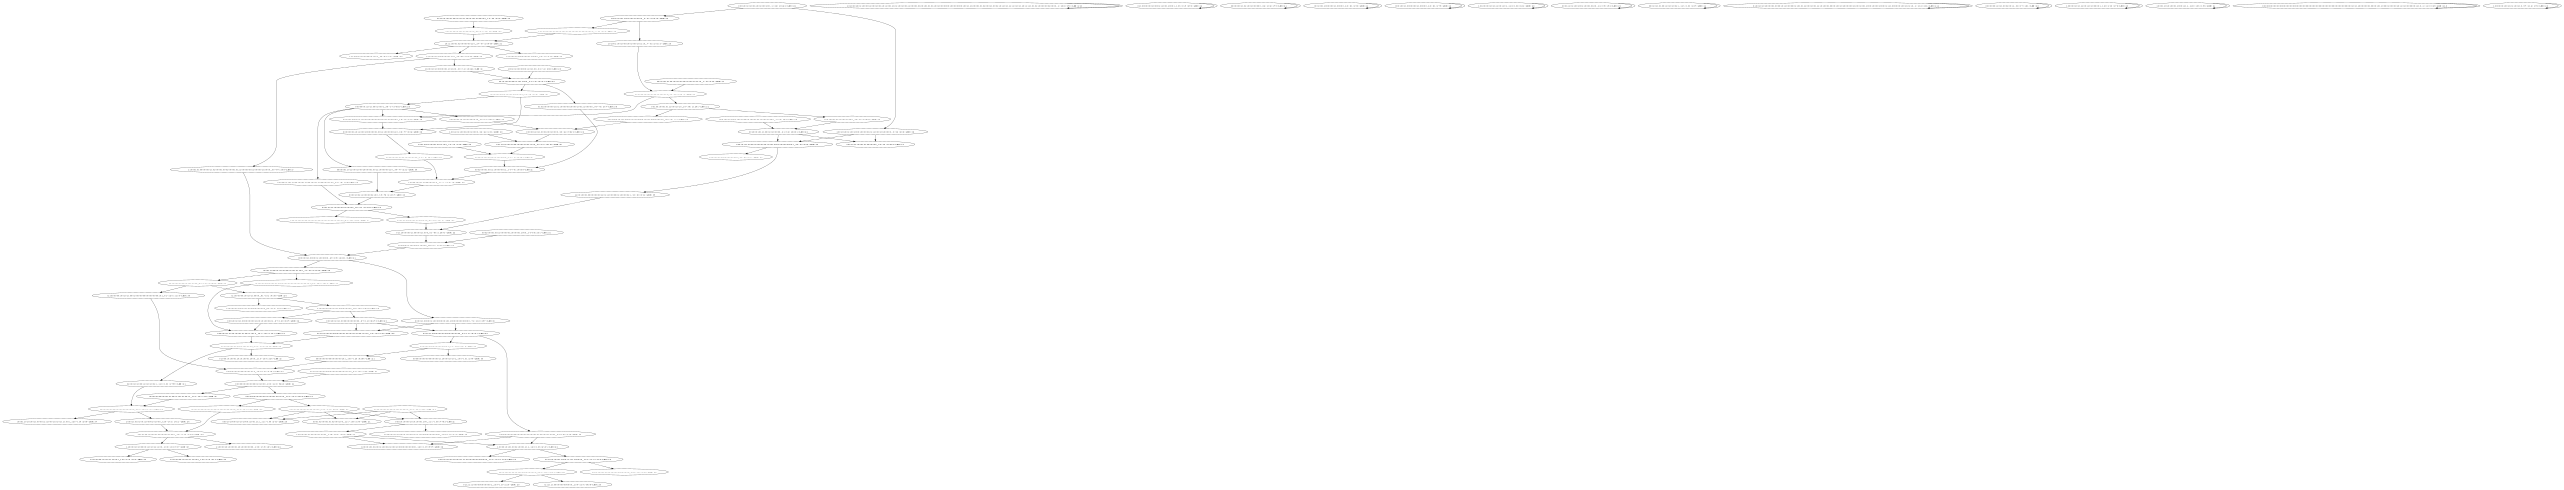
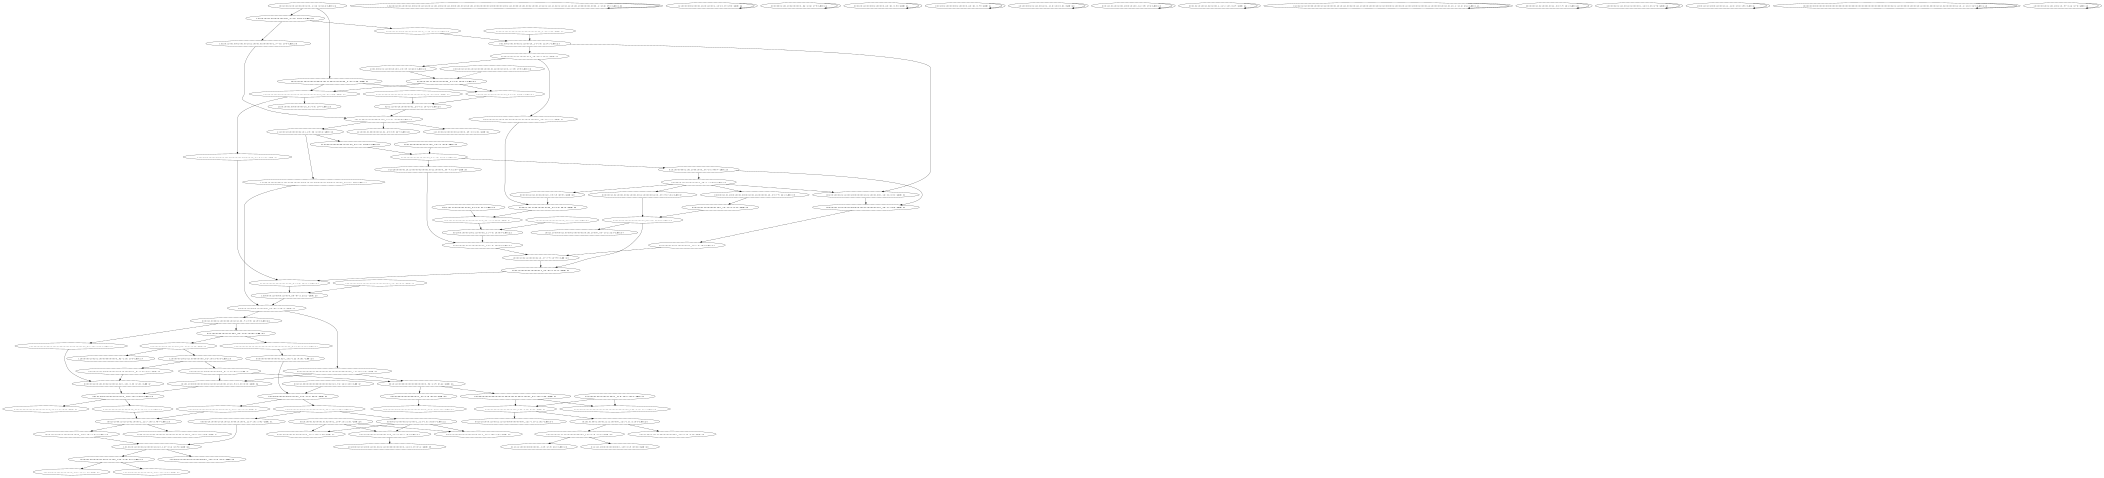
  digraph {
    fontname="Courier Prime"
    node [fontname="Courier Prime"]
    edge [fontname="Courier Prime"]
    "1100001010000011010111100_134-158:957-LEN:25"
    "10100000110101111001_140-159:700-LEN:20"
    "10100000110101111000_140-159:215-LEN:20"
    "0010001000010011100000_51-73:10369-LEN:22"
    "0001000010011100000011_54-76:10638-LEN:22"
    "10000100111000000110_57-77:10779-LEN:20"
    "00001001110000001100_59-78:11547-LEN:20"
    "00110000001001011000_80-100:10680-LEN:20"
    "011000000100101100010000000000000000101_81-120:1150-LEN:39"
    "01100000010010110000_81-101:9540-LEN:20"
    "00000000000000001010_102-122:9181-LEN:20"
    "110000001001011000000000000_82-110:193-LEN:27"
    "110000001001011000000000_82-106:9433-LEN:24"
    "000000000000000101000_103-125:9263-LEN:21"
    "00010010110000000000000_87-110:8673-LEN:23"
    "00010010110000000001100101000101_87-120:387-LEN:32"
    "01010000000110110001000_34-56:9987-LEN:23"
    "00000001101100010001_38-57:9602-LEN:20"
    "00000001101100010000000100111000000110_38-77:306-LEN:38"
    "00000011011000100010_39-59:8995-LEN:20"
    "000000110110001000110001001110000001100_39-78:506-LEN:39"
    "000000110110001000100000100111000000110_39-77:221-LEN:39"
    "00100100010111000100000000110110001000_18-56:195-LEN:38"
    "0011000010011100000011_54-76:189-LEN:22"
    "0000011011000100010000_40-62:9814-LEN:22"
    "0001001110000001100000_60-81:12102-LEN:22"
    "100011010100110000101000_120-145:1451-LEN:24"
    "10101001100001010000011010_127-152:1478-LEN:26"
    "11000010100000110100000000_134-159:185-LEN:26"
    "101110001010000000110_27-47:10944-LEN:21"
    "11100010100000001101_29-49:227-LEN:20"
    "11100010100000001101_29-48:10342-LEN:20"
    "1110001010000000110000_29-50:231-LEN:22"
    "1100010100000001101100_30-51:10266-LEN:22"
    "110001010000000110100001000100001011100000001100000110000_30-87:268-LEN:57"
    "00101000000011011000_33-52:10541-LEN:20"
    "000000110000011000000_69-89:12851-LEN:21"
    "01010000000110110000001000010011100000_34-73:267-LEN:38"
    "110010001000000000110111000000110000011_45-83:341-LEN:39"
    "0111000000110000011000_65-86:12095-LEN:22"
    "10000001100000110000_68-87:12311-LEN:20"
    "00001100000110000000010110000000000000_71-110:297-LEN:38"
    "00101100000000000000000000_92-117:8561-LEN:26"
    "001011000000000000010100010100011010_92-130:430-LEN:36"
    "000000000000000000011000010101000110001_99-140:326-LEN:39"
    "00000000000000000001_99-118:8478-LEN:20"
    "0010100010100011010100_109-133:2043-LEN:22"
    "1000010101000110001111_120-144:6545-LEN:22"
    "10000101010001100010100010000000000000_120-159:997-LEN:38"
-   "000000000000000000101_100-120:8284-LEN:21"
    "000000000000000000111000010101_100-131:199-LEN:30"
    "010001010001101010011_113-135:1799-LEN:21"
    "0100010100011010100011000_113-139:224-LEN:25"
    "1010001001100001100010011011001110110010011100001010010101011001000000010000000010011110000101010001100011011011111101011101111101011000000010000_1-148:470-LEN:145"
    "01100000001000011100110001_134-159:290-LEN:26"
    "0010001011100010100000_21-42:10841-LEN:22"
    "000101110001010000000_24-44:10685-LEN:21"
    "0001011100010100000101100100010000000001_24-63:366-LEN:40"
    "01011100010100000001_26-45:10716-LEN:20"
    "11001000100000000010_45-64:197-LEN:20"
    "000001010000101010001_113-135:8230-LEN:21"
    "00010100001010100011001111_115-144:245-LEN:26"
    "000101000010101000100_115-138:194-LEN:21"
    "0001010000101010001100_115-138:7782-LEN:22"
    "101000010101000110001_118-140:7261-LEN:21"
    "101000010101000110010101110000000000000_118-159:351-LEN:39"
    "000000000000010100001010100_105-133:9020-LEN:27"
    "00000000000001010001101010011_105-135:272-LEN:29"
    "0000010100001010100110000101000_113-145:391-LEN:31"
    "000101000110101001100001_115-140:1787-LEN:24"
    "1000110101001100001111000110101111001_120-159:268-LEN:37"
    "0010101000110001111010000000000000_125-159:1102-LEN:34"
    "00101010001100011111100000_125-151:5164-LEN:26"
    "00011000111111000000000000_132-158:5013-LEN:26"
    "00011000111111000000000000_132-159:230-LEN:26"
    "01111110000000000001_139-159:210-LEN:20"
    "01111110000000000000_139-159:4938-LEN:20"
    "1001110000001100000100000010010110000_63-101:223-LEN:37"
    "100111000000110000011_63-83:11717-LEN:21"
    "0001001010011001000100_1-22:10162-LEN:22"
    "10010100110010001000001011100010100000_4-42:238-LEN:38"
    "1001010011001000100100_4-25:10214-LEN:22"
    "10100110010001001000101110_7-32:10555-LEN:26"
    "10100110010001001001011100010100000001_7-45:194-LEN:38"
    "00100010010001011100010_14-36:11275-LEN:23"
    "0011001000100010101110001010000000_10-44:203-LEN:34"
    "000000011011001000000_86-106:179-LEN:21"
    "001100000010010110010000001100101000101_80-120:1213-LEN:39"
    "000000110010100010100011010_101-130:1531-LEN:27"
    "001001000101110001010_18-38:11295-LEN:21"
    "10010001011100010100_20-39:10685-LEN:20"
    "100100010111000101010000011011000100010_20-59:757-LEN:39"
    "001010001010000101010001_109-135:231-LEN:24"
    "0001000010011000000110000011000_54-86:235-LEN:31"
    "0000110000011000000100101100_71-99:12199-LEN:28"
    "000100110000001100000_60-81:193-LEN:21"
    "001101100010001000010011100_43-70:10164-LEN:27"
    "0001001100000001100000_60-81:179-LEN:22"
    "10100000101111001101_118-138:181-LEN:20"
    "10010001000010011100_50-70:196-LEN:20"
    "0001001010010010001001000101110_1-32:343-LEN:31"
    "00101100000000000000000001010_92-122:203-LEN:29"
    "000111011001001100010100_16-39:192-LEN:24"
    "10011011000100010000_42-62:251-LEN:20"
    "00010010100110010000010001011100010100_1-39:199-LEN:38"
    "000101101001101010011_115-135:187-LEN:21"
    "010010101000001000010110000001101011100010011110100010000100101000000110001001100010000100001111000000100110110_1-112:256-LEN:111"
    "00000001101100010011_38-57:181-LEN:20"
    "100000101111001101000001_120-144:178-LEN:24"
    "1000110101000110001111_120-144:194-LEN:22"
    "00000000000000000000000000000000000000000000000000000000000000101110000000100001011000010000010110100000001110_1-110:329-LEN:110"
    "10010100000001101100_32-51:208-LEN:20"
    "10000001001101100110_97-116:178-LEN:20"
    "1100001010000011010111100_134-158:957-LEN:25" -> "10100000110101111001_140-159:700-LEN:20"
    "1100001010000011010111100_134-158:957-LEN:25" -> "10100000110101111000_140-159:215-LEN:20"
    "0010001000010011100000_51-73:10369-LEN:22" -> "0001000010011100000011_54-76:10638-LEN:22"
    "0001000010011100000011_54-76:10638-LEN:22" -> "10000100111000000110_57-77:10779-LEN:20"
-   "10000100111000000110_57-77:10779-LEN:20" -> "00001001110000001100_59-78:11547-LEN:20"
+   "10000100111000000110_57-77:10779-LEN:20" -> "100111000000110000011_63-83:11717-LEN:21"
    "00001001110000001100_59-78:11547-LEN:20" -> "0001001110000001100000_60-81:12102-LEN:22"
    "00110000001001011000_80-100:10680-LEN:20" -> "011000000100101100010000000000000000101_81-120:1150-LEN:39"
    "00110000001001011000_80-100:10680-LEN:20" -> "01100000010010110000_81-101:9540-LEN:20"
    "011000000100101100010000000000000000101_81-120:1150-LEN:39" -> "00000000000000001010_102-122:9181-LEN:20"
    "01100000010010110000_81-101:9540-LEN:20" -> "110000001001011000000000000_82-110:193-LEN:27"
    "01100000010010110000_81-101:9540-LEN:20" -> "110000001001011000000000_82-106:9433-LEN:24"
    "00000000000000001010_102-122:9181-LEN:20" -> "000000000000000101000_103-125:9263-LEN:21"
    "110000001001011000000000_82-106:9433-LEN:24" -> "00010010110000000000000_87-110:8673-LEN:23"
    "110000001001011000000000_82-106:9433-LEN:24" -> "00010010110000000001100101000101_87-120:387-LEN:32"
    "000000000000000101000_103-125:9263-LEN:21" -> "000000000000010100001010100_105-133:9020-LEN:27"
    "000000000000000101000_103-125:9263-LEN:21" -> "00000000000001010001101010011_105-135:272-LEN:29"
    "00010010110000000000000_87-110:8673-LEN:23" -> "00101100000000000000000000_92-117:8561-LEN:26"
    "00010010110000000000000_87-110:8673-LEN:23" -> "001011000000000000010100010100011010_92-130:430-LEN:36"
    "00010010110000000001100101000101_87-120:387-LEN:32" -> "000000110010100010100011010_101-130:1531-LEN:27"
    "01010000000110110001000_34-56:9987-LEN:23" -> "00000001101100010001_38-57:9602-LEN:20"
    "01010000000110110001000_34-56:9987-LEN:23" -> "00000001101100010000000100111000000110_38-77:306-LEN:38"
    "00000001101100010001_38-57:9602-LEN:20" -> "00000011011000100010_39-59:8995-LEN:20"
    "00000001101100010001_38-57:9602-LEN:20" -> "000000110110001000110001001110000001100_39-78:506-LEN:39"
    "00000001101100010001_38-57:9602-LEN:20" -> "000000110110001000100000100111000000110_39-77:221-LEN:39"
    "00000001101100010001_38-57:9602-LEN:20" -> "00100100010111000100000000110110001000_18-56:195-LEN:38"
    "00000001101100010000000100111000000110_38-77:306-LEN:38" -> "0011000010011100000011_54-76:189-LEN:22"
    "00000011011000100010_39-59:8995-LEN:20" -> "0000011011000100010000_40-62:9814-LEN:22"
    "000000110110001000110001001110000001100_39-78:506-LEN:39" -> "0001001110000001100000_60-81:12102-LEN:22"
    "000000110110001000100000100111000000110_39-77:221-LEN:39" -> "00001001110000001100_59-78:11547-LEN:20"
    "00100100010111000100000000110110001000_18-56:195-LEN:38" -> "00000001101100010000000100111000000110_38-77:306-LEN:38"
    "0011000010011100000011_54-76:189-LEN:22" -> "10000100111000000110_57-77:10779-LEN:20"
    "0000011011000100010000_40-62:9814-LEN:22" -> "001101100010001000010011100_43-70:10164-LEN:27"
    "0001001110000001100000_60-81:12102-LEN:22" -> "1001110000001100000100000010010110000_63-101:223-LEN:37"
    "0001001110000001100000_60-81:12102-LEN:22" -> "100111000000110000011_63-83:11717-LEN:21"
    "100011010100110000101000_120-145:1451-LEN:24" -> "10101001100001010000011010_127-152:1478-LEN:26"
    "10101001100001010000011010_127-152:1478-LEN:26" -> "1100001010000011010111100_134-158:957-LEN:25"
    "10101001100001010000011010_127-152:1478-LEN:26" -> "11000010100000110100000000_134-159:185-LEN:26"
    "101110001010000000110_27-47:10944-LEN:21" -> "11100010100000001101_29-49:227-LEN:20"
    "101110001010000000110_27-47:10944-LEN:21" -> "11100010100000001101_29-48:10342-LEN:20"
    "101110001010000000110_27-47:10944-LEN:21" -> "1110001010000000110000_29-50:231-LEN:22"
    "11100010100000001101_29-48:10342-LEN:20" -> "1100010100000001101100_30-51:10266-LEN:22"
    "11100010100000001101_29-48:10342-LEN:20" -> "110001010000000110100001000100001011100000001100000110000_30-87:268-LEN:57"
    "1100010100000001101100_30-51:10266-LEN:22" -> "00101000000011011000_33-52:10541-LEN:20"
    "110001010000000110100001000100001011100000001100000110000_30-87:268-LEN:57" -> "000000110000011000000_69-89:12851-LEN:21"
    "00101000000011011000_33-52:10541-LEN:20" -> "01010000000110110001000_34-56:9987-LEN:23"
    "00101000000011011000_33-52:10541-LEN:20" -> "01010000000110110000001000010011100000_34-73:267-LEN:38"
    "000000110000011000000_69-89:12851-LEN:21" -> "00001100000110000000010110000000000000_71-110:297-LEN:38"
    "000000110000011000000_69-89:12851-LEN:21" -> "0000110000011000000100101100_71-99:12199-LEN:28"
    "01010000000110110000001000010011100000_34-73:267-LEN:38" -> "0001000010011100000011_54-76:10638-LEN:22"
    "110010001000000000110111000000110000011_45-83:341-LEN:39" -> "0111000000110000011000_65-86:12095-LEN:22"
    "0111000000110000011000_65-86:12095-LEN:22" -> "10000001100000110000_68-87:12311-LEN:20"
    "10000001100000110000_68-87:12311-LEN:20" -> "000000110000011000000_69-89:12851-LEN:21"
    "00001100000110000000010110000000000000_71-110:297-LEN:38" -> "00101100000000000000000000_92-117:8561-LEN:26"
    "00001100000110000000010110000000000000_71-110:297-LEN:38" -> "001011000000000000010100010100011010_92-130:430-LEN:36"
    "00101100000000000000000000_92-117:8561-LEN:26" -> "000000000000000000011000010101000110001_99-140:326-LEN:39"
    "00101100000000000000000000_92-117:8561-LEN:26" -> "00000000000000000001_99-118:8478-LEN:20"
    "001011000000000000010100010100011010_92-130:430-LEN:36" -> "0010100010100011010100_109-133:2043-LEN:22"
    "000000000000000000011000010101000110001_99-140:326-LEN:39" -> "1000010101000110001111_120-144:6545-LEN:22"
    "000000000000000000011000010101000110001_99-140:326-LEN:39" -> "10000101010001100010100010000000000000_120-159:997-LEN:38"
-   "00000000000000000001_99-118:8478-LEN:20" -> "000000000000000000101_100-120:8284-LEN:21"
    "00000000000000000001_99-118:8478-LEN:20" -> "000000000000000000111000010101_100-131:199-LEN:30"
    "0010100010100011010100_109-133:2043-LEN:22" -> "010001010001101010011_113-135:1799-LEN:21"
    "0010100010100011010100_109-133:2043-LEN:22" -> "0100010100011010100011000_113-139:224-LEN:25"
    "1000010101000110001111_120-144:6545-LEN:22" -> "0010101000110001111010000000000000_125-159:1102-LEN:34"
    "1000010101000110001111_120-144:6545-LEN:22" -> "00101010001100011111100000_125-151:5164-LEN:26"
-   "000000000000000000101_100-120:8284-LEN:21" -> "00000000000000001010_102-122:9181-LEN:20"
    "010001010001101010011_113-135:1799-LEN:21" -> "000101000110101001100001_115-140:1787-LEN:24"
    "1010001001100001100010011011001110110010011100001010010101011001000000010000000010011110000101010001100011011011111101011101111101011000000010000_1-148:470-LEN:145" -> "1010001001100001100010011011001110110010011100001010010101011001000000010000000010011110000101010001100011011011111101011101111101011000000010000_1-148:470-LEN:145"
    "01100000001000011100110001_134-159:290-LEN:26" -> "01100000001000011100110001_134-159:290-LEN:26"
    "0010001011100010100000_21-42:10841-LEN:22" -> "000101110001010000000_24-44:10685-LEN:21"
    "0010001011100010100000_21-42:10841-LEN:22" -> "0001011100010100000101100100010000000001_24-63:366-LEN:40"
+   "000101110001010000000_24-44:10685-LEN:21" -> "01011100010100000001_26-45:10716-LEN:20"
    "0001011100010100000101100100010000000001_24-63:366-LEN:40" -> "110010001000000000110111000000110000011_45-83:341-LEN:39"
    "0001011100010100000101100100010000000001_24-63:366-LEN:40" -> "11001000100000000010_45-64:197-LEN:20"
    "01011100010100000001_26-45:10716-LEN:20" -> "101110001010000000110_27-47:10944-LEN:21"
    "000001010000101010001_113-135:8230-LEN:21" -> "00010100001010100011001111_115-144:245-LEN:26"
    "000001010000101010001_113-135:8230-LEN:21" -> "000101000010101000100_115-138:194-LEN:21"
    "000001010000101010001_113-135:8230-LEN:21" -> "0001010000101010001100_115-138:7782-LEN:22"
-   "0001010000101010001100_115-138:7782-LEN:22" -> "101000010101000110001_118-140:7261-LEN:21"
    "0001010000101010001100_115-138:7782-LEN:22" -> "101000010101000110010101110000000000000_118-159:351-LEN:39"
    "101000010101000110001_118-140:7261-LEN:21" -> "1000010101000110001111_120-144:6545-LEN:22"
    "101000010101000110001_118-140:7261-LEN:21" -> "10000101010001100010100010000000000000_120-159:997-LEN:38"
    "000000000000010100001010100_105-133:9020-LEN:27" -> "000001010000101010001_113-135:8230-LEN:21"
    "000000000000010100001010100_105-133:9020-LEN:27" -> "0000010100001010100110000101000_113-145:391-LEN:31"
    "00000000000001010001101010011_105-135:272-LEN:29" -> "000101000110101001100001_115-140:1787-LEN:24"
    "0000010100001010100110000101000_113-145:391-LEN:31" -> "10101001100001010000011010_127-152:1478-LEN:26"
    "000101000110101001100001_115-140:1787-LEN:24" -> "100011010100110000101000_120-145:1451-LEN:24"
    "000101000110101001100001_115-140:1787-LEN:24" -> "1000110101001100001111000110101111001_120-159:268-LEN:37"
    "00101010001100011111100000_125-151:5164-LEN:26" -> "00011000111111000000000000_132-158:5013-LEN:26"
    "00101010001100011111100000_125-151:5164-LEN:26" -> "00011000111111000000000000_132-159:230-LEN:26"
    "00011000111111000000000000_132-158:5013-LEN:26" -> "01111110000000000001_139-159:210-LEN:20"
    "00011000111111000000000000_132-158:5013-LEN:26" -> "01111110000000000000_139-159:4938-LEN:20"
    "100111000000110000011_63-83:11717-LEN:21" -> "0111000000110000011000_65-86:12095-LEN:22"
    "0001001010011001000100_1-22:10162-LEN:22" -> "10010100110010001000001011100010100000_4-42:238-LEN:38"
    "0001001010011001000100_1-22:10162-LEN:22" -> "1001010011001000100100_4-25:10214-LEN:22"
    "10010100110010001000001011100010100000_4-42:238-LEN:38" -> "000101110001010000000_24-44:10685-LEN:21"
    "10010100110010001000001011100010100000_4-42:238-LEN:38" -> "0001011100010100000101100100010000000001_24-63:366-LEN:40"
    "1001010011001000100100_4-25:10214-LEN:22" -> "10100110010001001000101110_7-32:10555-LEN:26"
    "1001010011001000100100_4-25:10214-LEN:22" -> "10100110010001001001011100010100000001_7-45:194-LEN:38"
    "10100110010001001000101110_7-32:10555-LEN:26" -> "00100010010001011100010_14-36:11275-LEN:23"
    "10100110010001001001011100010100000001_7-45:194-LEN:38" -> "101110001010000000110_27-47:10944-LEN:21"
    "00100010010001011100010_14-36:11275-LEN:23" -> "00100100010111000100000000110110001000_18-56:195-LEN:38"
    "00100010010001011100010_14-36:11275-LEN:23" -> "001001000101110001010_18-38:11295-LEN:21"
    "0011001000100010101110001010000000_10-44:203-LEN:34" -> "01011100010100000001_26-45:10716-LEN:20"
    "000000011011001000000_86-106:179-LEN:21" -> "000000011011001000000_86-106:179-LEN:21"
    "001100000010010110010000001100101000101_80-120:1213-LEN:39" -> "000000110010100010100011010_101-130:1531-LEN:27"
    "000000110010100010100011010_101-130:1531-LEN:27" -> "0010100010100011010100_109-133:2043-LEN:22"
    "001001000101110001010_18-38:11295-LEN:21" -> "10010001011100010100_20-39:10685-LEN:20"
    "001001000101110001010_18-38:11295-LEN:21" -> "100100010111000101010000011011000100010_20-59:757-LEN:39"
    "10010001011100010100_20-39:10685-LEN:20" -> "0010001011100010100000_21-42:10841-LEN:22"
    "100100010111000101010000011011000100010_20-59:757-LEN:39" -> "0000011011000100010000_40-62:9814-LEN:22"
    "001010001010000101010001_109-135:231-LEN:24" -> "00010100001010100011001111_115-144:245-LEN:26"
    "001010001010000101010001_109-135:231-LEN:24" -> "000101000010101000100_115-138:194-LEN:21"
    "001010001010000101010001_109-135:231-LEN:24" -> "0001010000101010001100_115-138:7782-LEN:22"
    "0001000010011000000110000011000_54-86:235-LEN:31" -> "10000001100000110000_68-87:12311-LEN:20"
    "0000110000011000000100101100_71-99:12199-LEN:28" -> "00110000001001011000_80-100:10680-LEN:20"
    "0000110000011000000100101100_71-99:12199-LEN:28" -> "001100000010010110010000001100101000101_80-120:1213-LEN:39"
    "000100110000001100000_60-81:193-LEN:21" -> "000100110000001100000_60-81:193-LEN:21"
    "001101100010001000010011100_43-70:10164-LEN:27" -> "0010001000010011100000_51-73:10369-LEN:22"
    "0001001100000001100000_60-81:179-LEN:22" -> "0001001100000001100000_60-81:179-LEN:22"
    "10100000101111001101_118-138:181-LEN:20" -> "10100000101111001101_118-138:181-LEN:20"
    "10010001000010011100_50-70:196-LEN:20" -> "0010001000010011100000_51-73:10369-LEN:22"
    "0001001010010010001001000101110_1-32:343-LEN:31" -> "00100010010001011100010_14-36:11275-LEN:23"
    "00101100000000000000000001010_92-122:203-LEN:29" -> "000000000000000101000_103-125:9263-LEN:21"
    "000111011001001100010100_16-39:192-LEN:24" -> "000111011001001100010100_16-39:192-LEN:24"
    "10011011000100010000_42-62:251-LEN:20" -> "001101100010001000010011100_43-70:10164-LEN:27"
    "00010010100110010000010001011100010100_1-39:199-LEN:38" -> "0010001011100010100000_21-42:10841-LEN:22"
    "000101101001101010011_115-135:187-LEN:21" -> "000101101001101010011_115-135:187-LEN:21"
    "010010101000001000010110000001101011100010011110100010000100101000000110001001100010000100001111000000100110110_1-112:256-LEN:111" -> "010010101000001000010110000001101011100010011110100010000100101000000110001001100010000100001111000000100110110_1-112:256-LEN:111"
    "00000001101100010011_38-57:181-LEN:20" -> "00000001101100010011_38-57:181-LEN:20"
    "100000101111001101000001_120-144:178-LEN:24" -> "100000101111001101000001_120-144:178-LEN:24"
    "1000110101000110001111_120-144:194-LEN:22" -> "1000110101000110001111_120-144:194-LEN:22"
    "00000000000000000000000000000000000000000000000000000000000000101110000000100001011000010000010110100000001110_1-110:329-LEN:110" -> "00000000000000000000000000000000000000000000000000000000000000101110000000100001011000010000010110100000001110_1-110:329-LEN:110"
    "10010100000001101100_32-51:208-LEN:20" -> "00101000000011011000_33-52:10541-LEN:20"
    "10000001001101100110_97-116:178-LEN:20" -> "10000001001101100110_97-116:178-LEN:20"
  }
